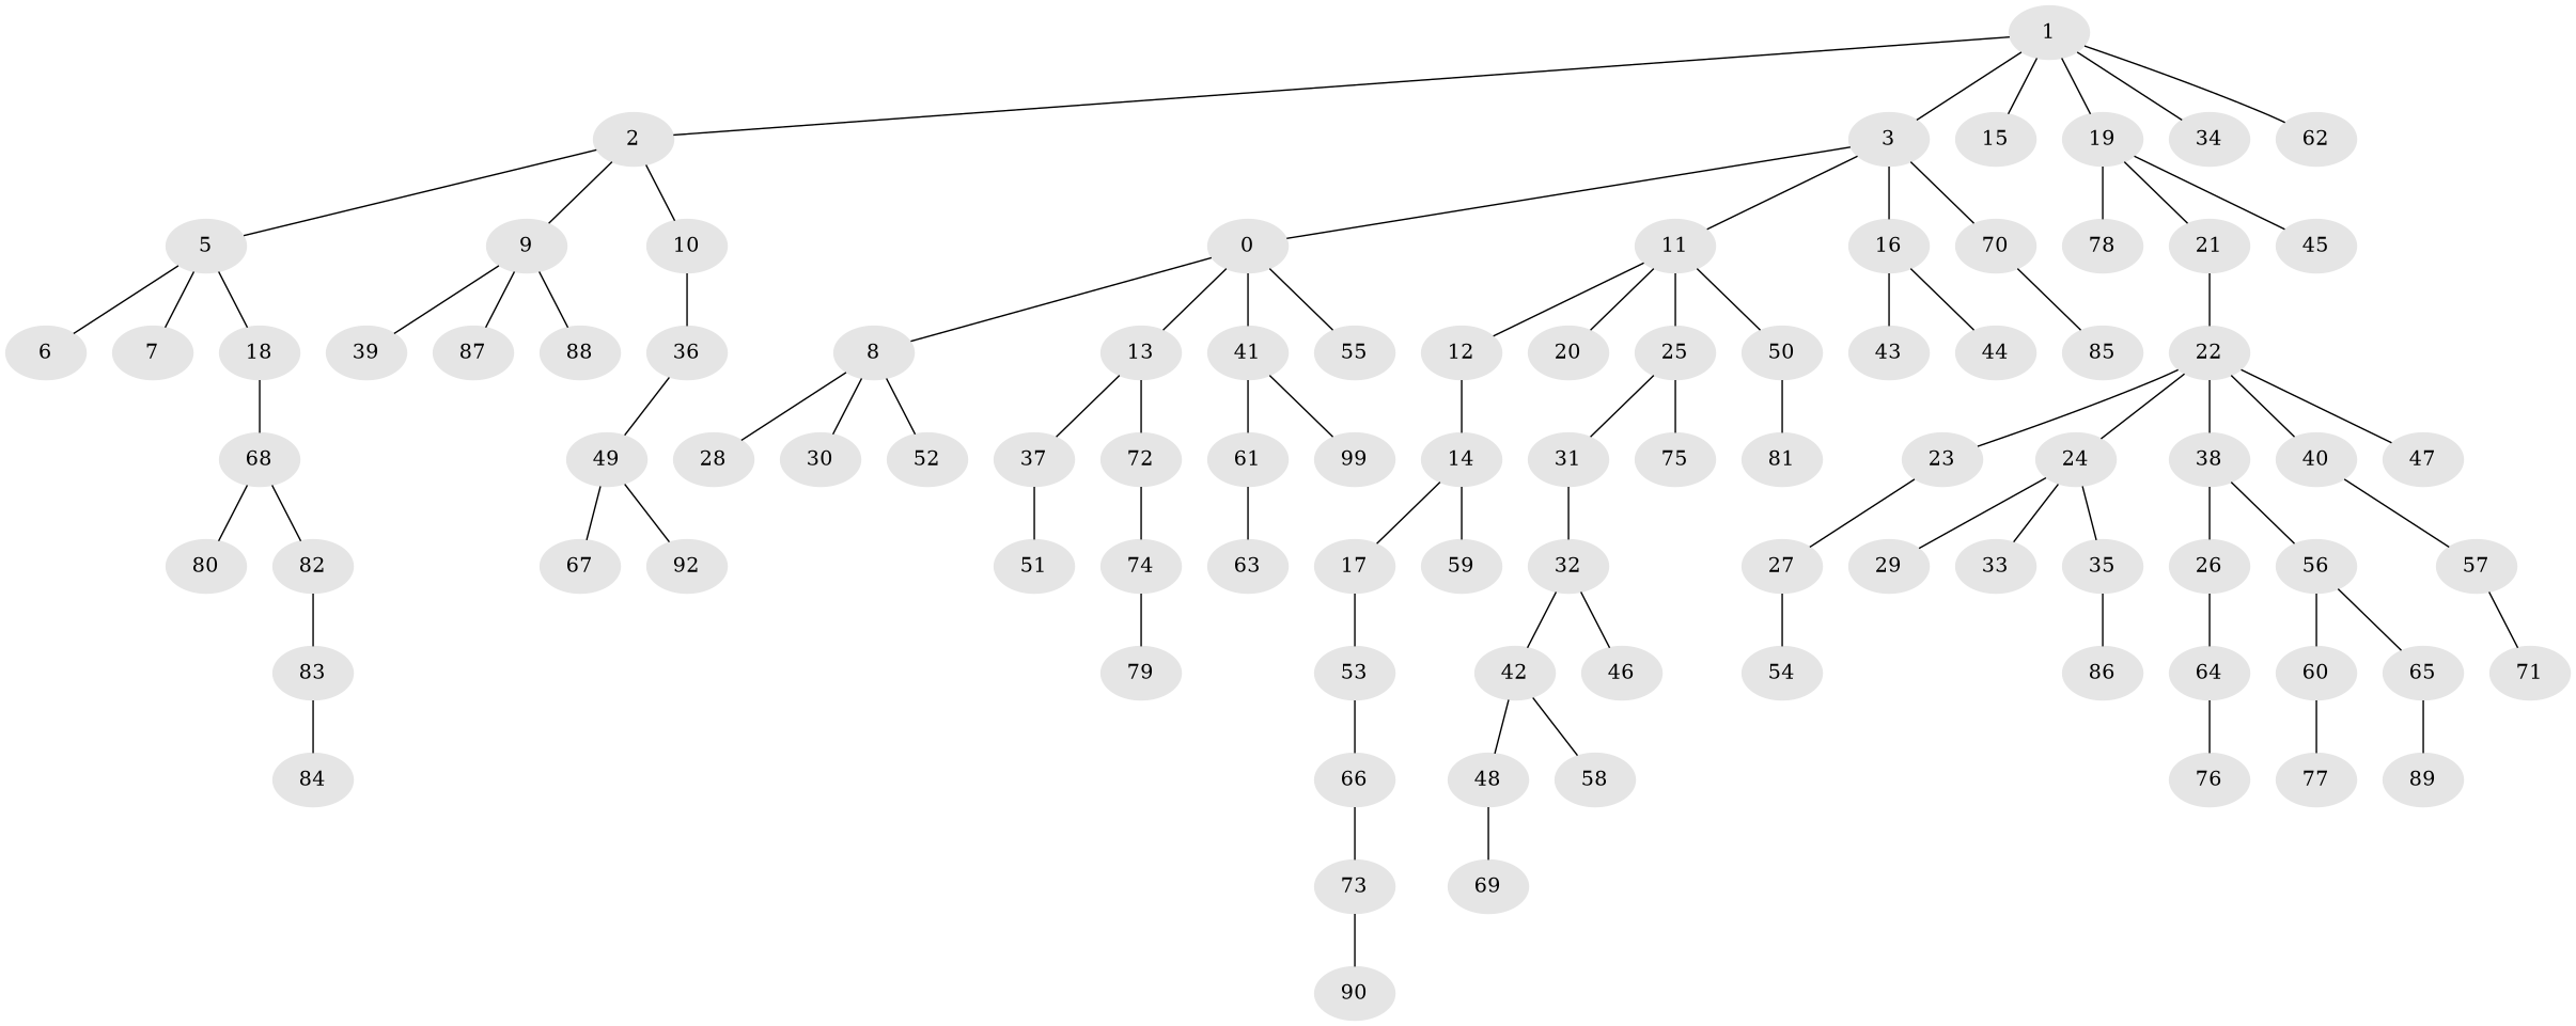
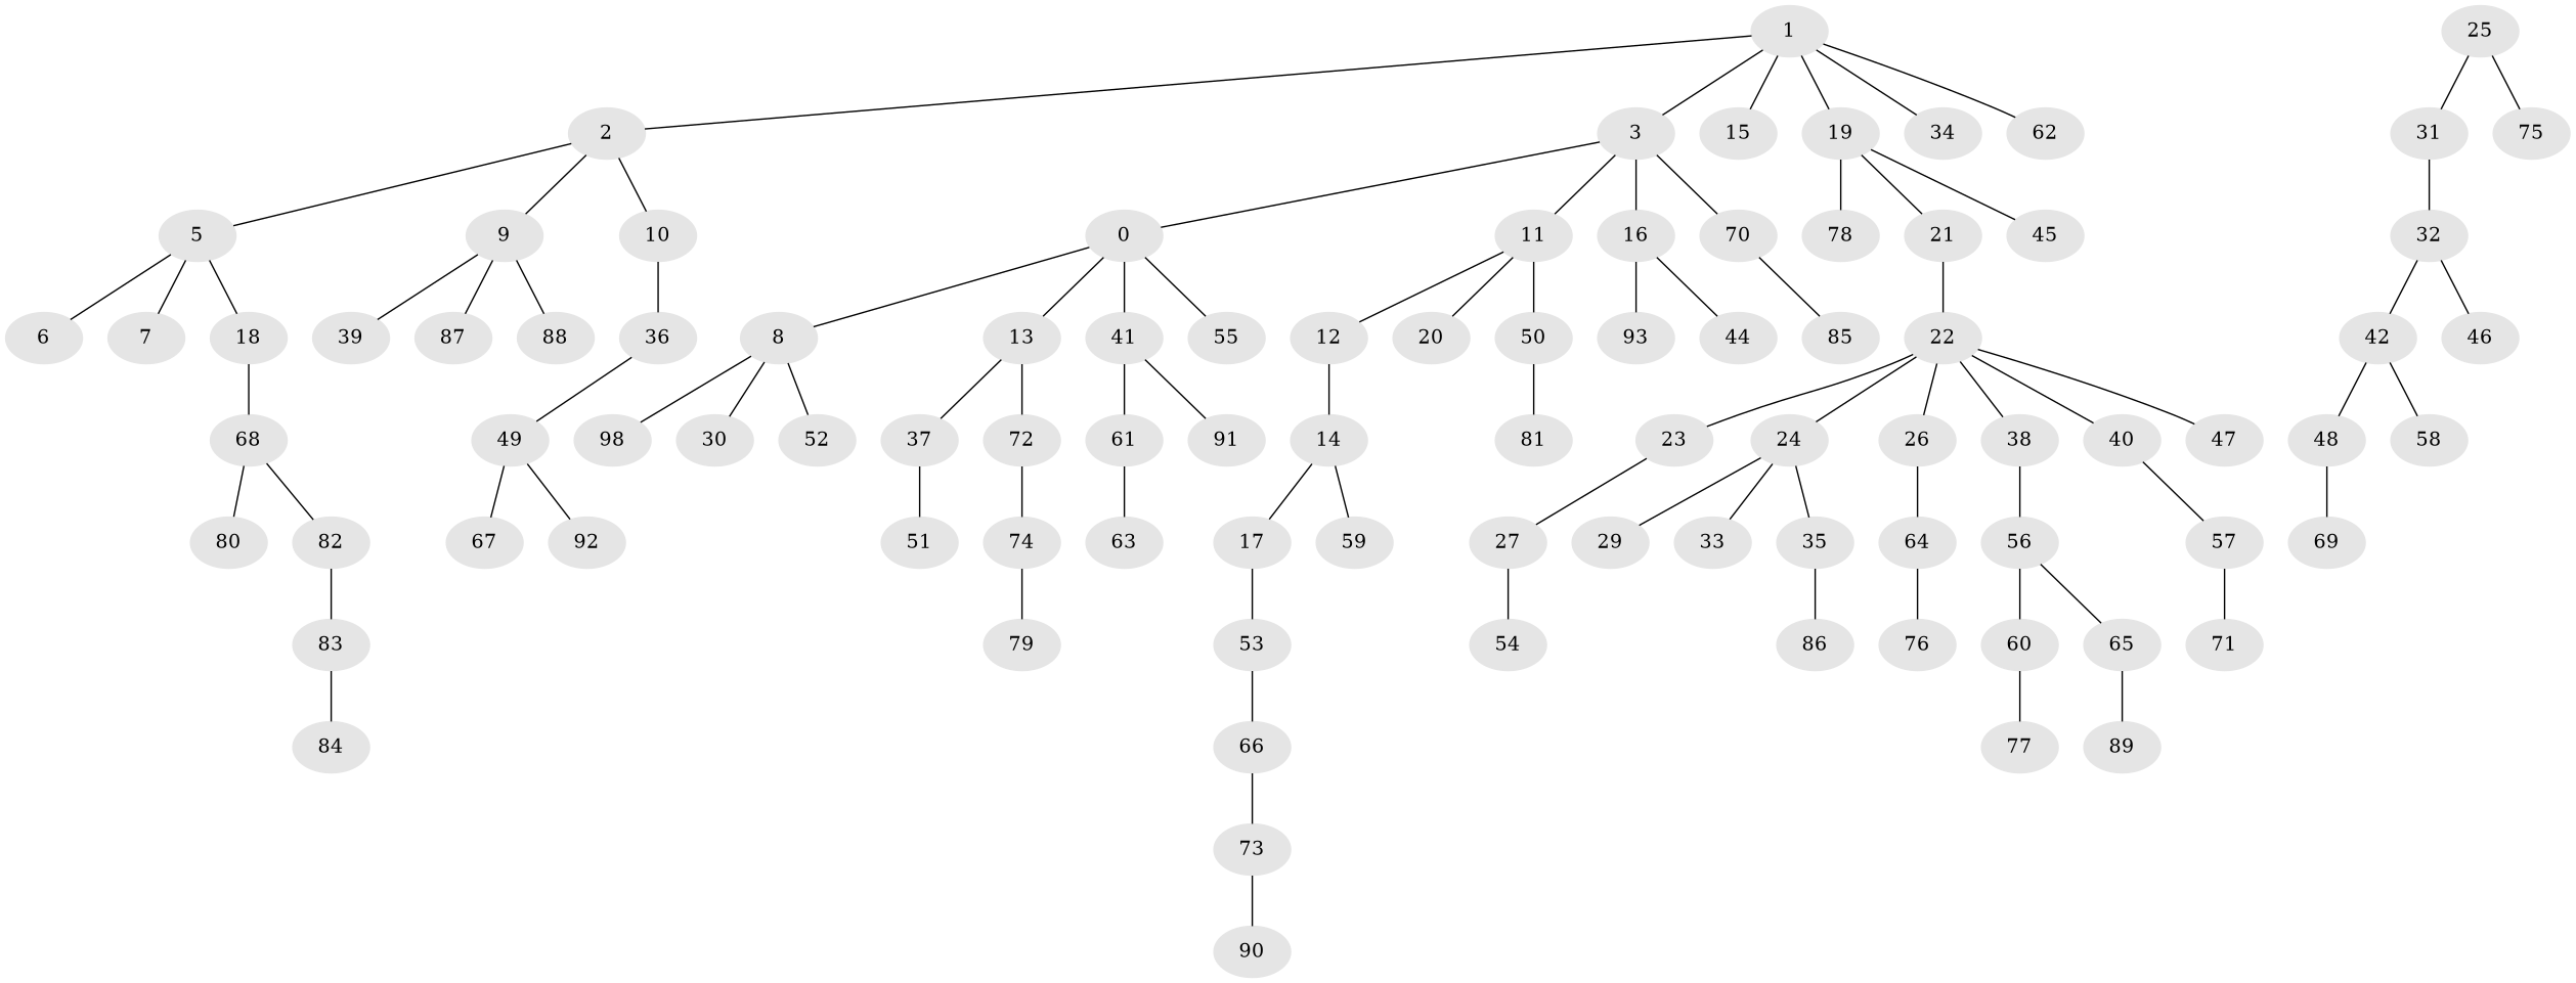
  graph {
    node [color=gray90 style=filled]
    1
    2
    3
    15
    19
    34
    62
    5
    9
    10
    n11 [label=0]
    11
    16
    70
    78
    21
    45
    6
    7
    18
    39
    87
    88
    36
    8
    13
    41
    55
    12
    20
    25
    50
-   43
+   43 [label=93]
    44
    85
-   28
+   28 [label=98]
    30
    52
    37
    72
    61
-   91 [label=99]
+   91
    68
    49
    14
    31
    75
    81
    17
    59
    51
    74
    53
    66
    80
    82
    22
    23
    24
    26
    38
    40
    47
    27
    29
    33
    35
    64
    56
    57
    54
    86
    32
    76
    42
    46
    48
    58
    67
    92
    60
    65
    71
    63
    69
    73
    77
    89
    90
    83
    79
    84
    1 -- 2
    1 -- 3
    1 -- 15
    1 -- 19
    1 -- 34
    1 -- 62
    2 -- 5
    2 -- 9
    2 -- 10
    3 -- n11
    3 -- 11
    3 -- 16
    3 -- 70
    19 -- 78
    19 -- 21
    19 -- 45
    5 -- 6
    5 -- 7
    5 -- 18
    9 -- 39
    9 -- 87
    9 -- 88
    10 -- 36
    n11 -- 8
    n11 -- 13
    n11 -- 41
    n11 -- 55
    11 -- 12
    11 -- 20
-   11 -- 25
    11 -- 50
    16 -- 43
    16 -- 44
    70 -- 85
    21 -- 22
    18 -- 68
    36 -- 49
    8 -- 28
    8 -- 30
    8 -- 52
    13 -- 37
    13 -- 72
    41 -- 61
    41 -- 91
    12 -- 14
    25 -- 31
    25 -- 75
    50 -- 81
    37 -- 51
    72 -- 74
    61 -- 63
    68 -- 80
    68 -- 82
    49 -- 67
    49 -- 92
    14 -- 17
    14 -- 59
    31 -- 32
    17 -- 53
    74 -- 79
    53 -- 66
    66 -- 73
    82 -- 83
    22 -- 23
    22 -- 24
-   38 -- 26
+   22 -- 26
    22 -- 38
    22 -- 40
    22 -- 47
    23 -- 27
    24 -- 29
    24 -- 33
    24 -- 35
    26 -- 64
    38 -- 56
    40 -- 57
    27 -- 54
    35 -- 86
    64 -- 76
    56 -- 60
    56 -- 65
    57 -- 71
    32 -- 42
    32 -- 46
    42 -- 48
    42 -- 58
    48 -- 69
    60 -- 77
    65 -- 89
    73 -- 90
    83 -- 84
  }
